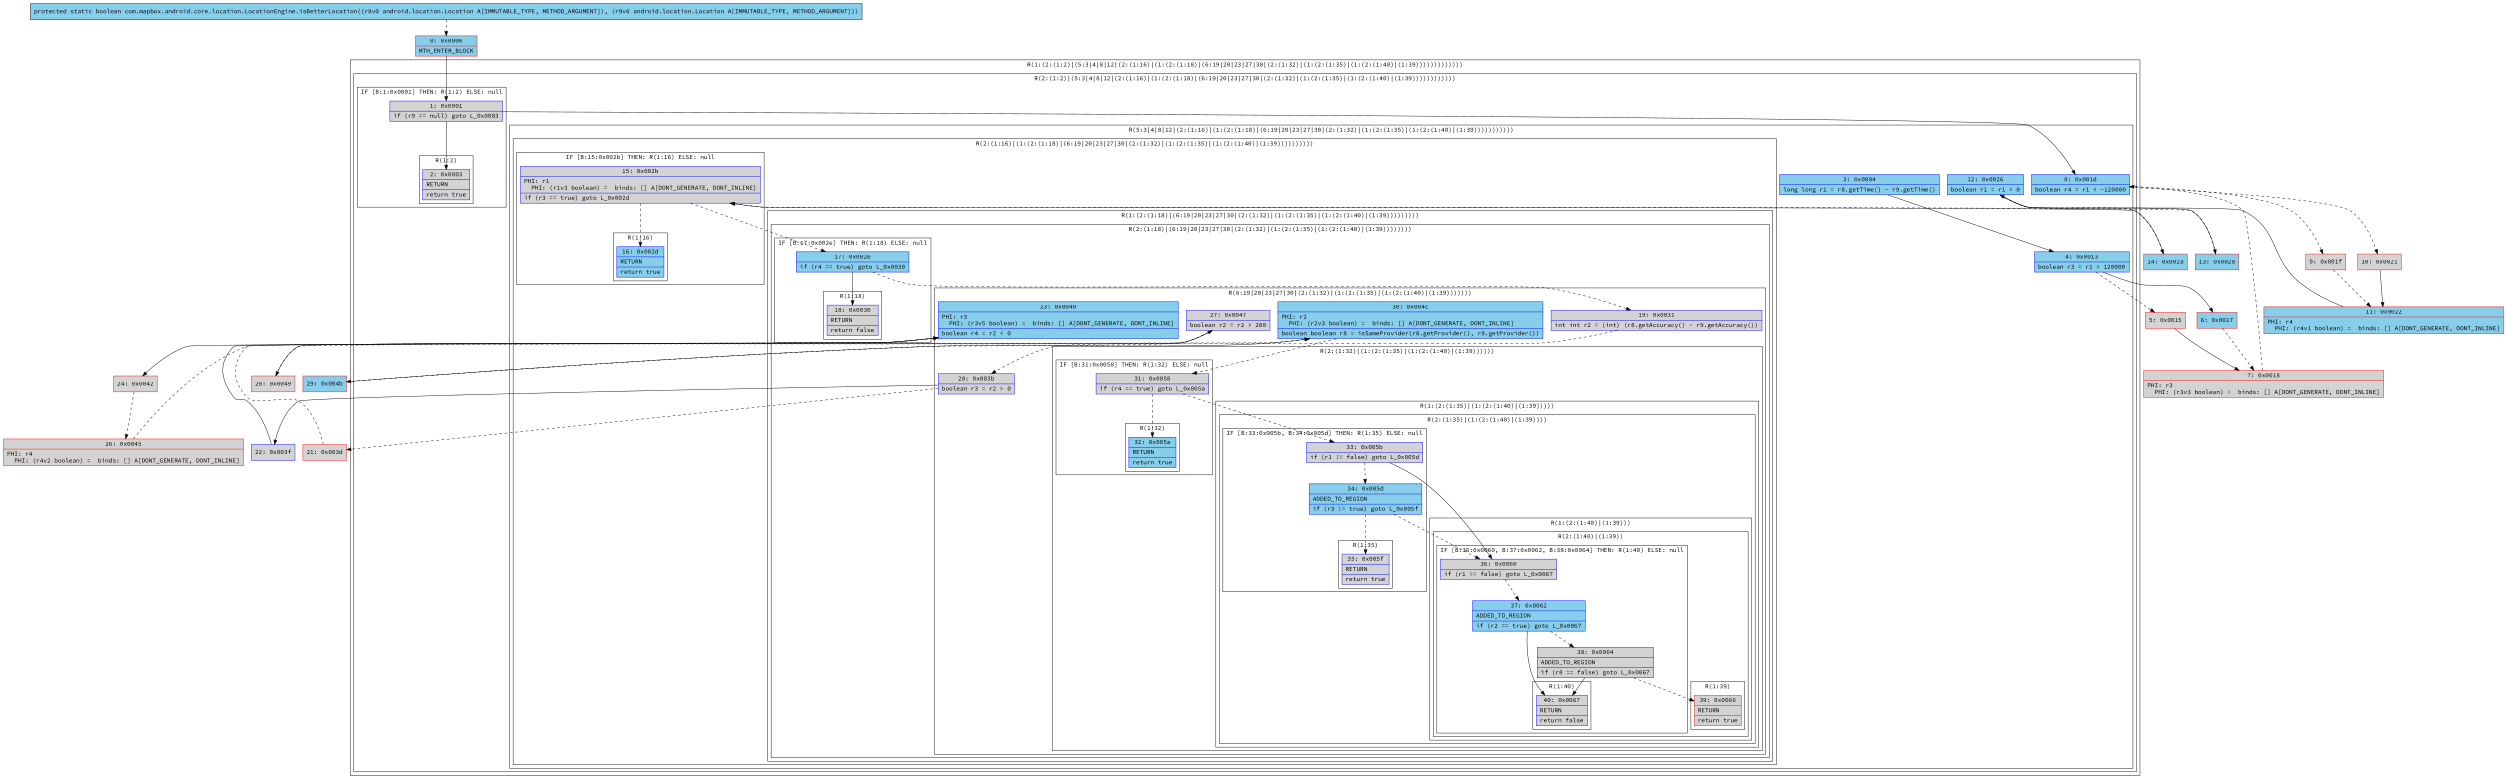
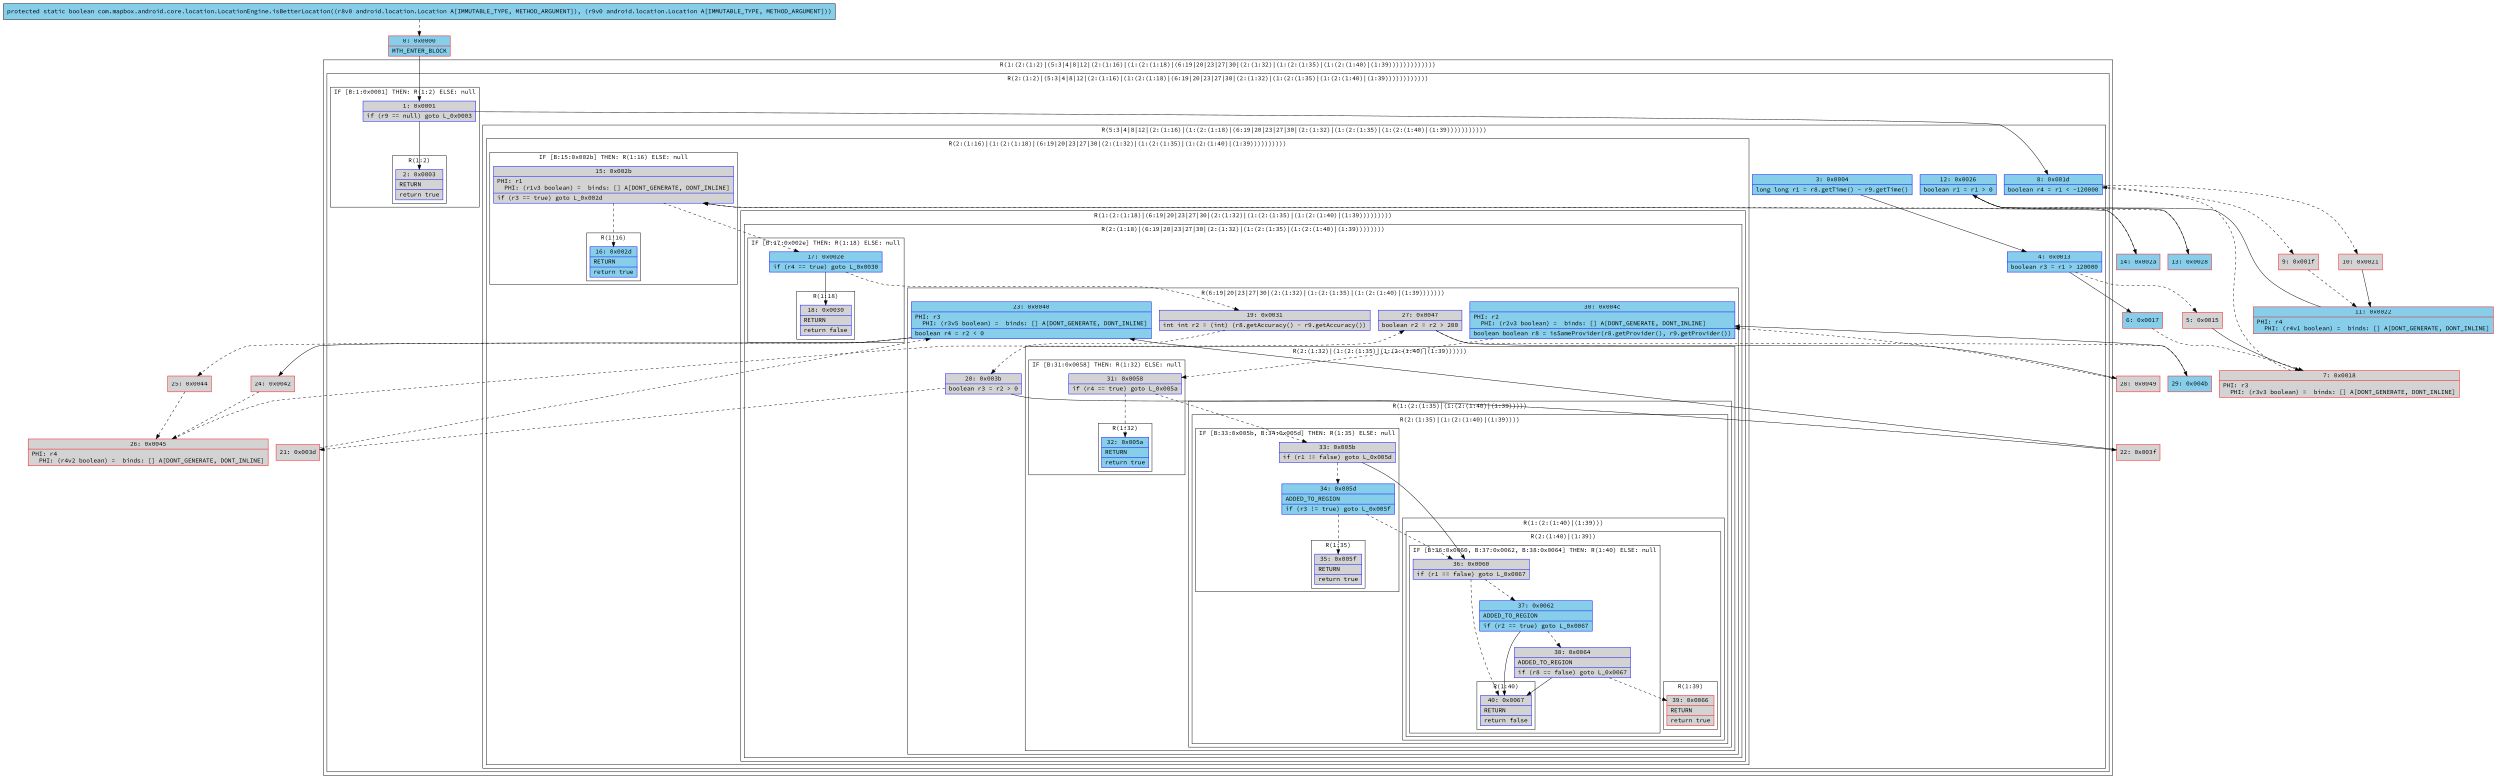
  digraph {
    fontname="Source Code Pro"
    node [color=blue fillcolor=lightgrey fontname="Source Code Pro" shape=record style=filled]
    edge [fontname="Source Code Pro" style=dashed]
    n1 [label="{2\:\ 0x0003|RETURN\l|return true\l}"]
    n2 [label="{1\:\ 0x0001|if (r9 == null) goto L_0x0003\l}"]
    n3 [fillcolor=skyblue label="{16\:\ 0x002d|RETURN\l|return true\l}"]
    n4 [label="{15\:\ 0x002b|PHI: r1 \l  PHI: (r1v3 boolean) =  binds: [] A[DONT_GENERATE, DONT_INLINE]\l|if (r3 == true) goto L_0x002d\l}"]
    n5 [label="{18\:\ 0x0030|RETURN\l|return false\l}"]
    n6 [fillcolor=skyblue label="{17\:\ 0x002e|if (r4 == true) goto L_0x0030\l}"]
    n7 [label="{35\:\ 0x005f|RETURN\l|return true\l}"]
    n8 [label="{33\:\ 0x005b|if (r1 != false) goto L_0x005d\l}"]
    n9 [fillcolor=skyblue label="{34\:\ 0x005d|ADDED_TO_REGION\l|if (r3 != true) goto L_0x005f\l}"]
    n10 [label="{40\:\ 0x0067|RETURN\l|return false\l}"]
    n11 [label="{36\:\ 0x0060|if (r1 == false) goto L_0x0067\l}"]
    n12 [fillcolor=skyblue label="{37\:\ 0x0062|ADDED_TO_REGION\l|if (r2 == true) goto L_0x0067\l}"]
    n13 [label="{38\:\ 0x0064|ADDED_TO_REGION\l|if (r8 == false) goto L_0x0067\l}"]
    n14 [color=red label="{39\:\ 0x0066|RETURN\l|return true\l}"]
    n15 [fillcolor=skyblue label="{32\:\ 0x005a|RETURN\l|return true\l}"]
    n16 [label="{31\:\ 0x0058|if (r4 == true) goto L_0x005a\l}"]
    n17 [label="{19\:\ 0x0031|int int r2 = (int) (r8.getAccuracy() \- r9.getAccuracy())\l}"]
    n18 [label="{20\:\ 0x003b|boolean r3 = r2 \> 0\l}"]
    n19 [fillcolor=skyblue label="{23\:\ 0x0040|PHI: r3 \l  PHI: (r3v5 boolean) =  binds: [] A[DONT_GENERATE, DONT_INLINE]\l|boolean r4 = r2 \< 0\l}"]
    n20 [label="{27\:\ 0x0047|boolean r2 = r2 \> 200\l}"]
    n21 [fillcolor=skyblue label="{30\:\ 0x004c|PHI: r2 \l  PHI: (r2v3 boolean) =  binds: [] A[DONT_GENERATE, DONT_INLINE]\l|boolean boolean r8 = isSameProvider(r8.getProvider(), r9.getProvider())\l}"]
    n22 [fillcolor=skyblue label="{3\:\ 0x0004|long long r1 = r8.getTime() \- r9.getTime()\l}"]
    n23 [fillcolor=skyblue label="{4\:\ 0x0013|boolean r3 = r1 \> 120000\l}"]
    n24 [fillcolor=skyblue label="{8\:\ 0x001d|boolean r4 = r1 \< \-120000\l}"]
    n25 [fillcolor=skyblue label="{12\:\ 0x0026|boolean r1 = r1 \> 0\l}"]
    n26 [color=red label="{21\:\ 0x003d}"]
-   n27 [label="{22\:\ 0x003f}"]
+   n27 [color=red label="{22\:\ 0x003f}"]
    n28 [color=red label="{24\:\ 0x0042}"]
+   n29 [color=red label="{25\:\ 0x0044}"]
    n30 [color=red label="{28\:\ 0x0049}"]
    n31 [color=red fillcolor=skyblue label="{29\:\ 0x004b}"]
    n32 [color=red label="{5\:\ 0x0015}"]
    n33 [color=red fillcolor=skyblue label="{6\:\ 0x0017}"]
    n34 [color=red label="{9\:\ 0x001f}"]
    n35 [color=red label="{10\:\ 0x0021}"]
    n36 [color=red fillcolor=skyblue label="{13\:\ 0x0028}"]
    n37 [color=red fillcolor=skyblue label="{14\:\ 0x002a}"]
    n38 [color=red label="{7\:\ 0x0018|PHI: r3 \l  PHI: (r3v3 boolean) =  binds: [] A[DONT_GENERATE, DONT_INLINE]\l}"]
    n39 [color=red fillcolor=skyblue label="{11\:\ 0x0022|PHI: r4 \l  PHI: (r4v1 boolean) =  binds: [] A[DONT_GENERATE, DONT_INLINE]\l}"]
    n40 [color=red label="{26\:\ 0x0045|PHI: r4 \l  PHI: (r4v2 boolean) =  binds: [] A[DONT_GENERATE, DONT_INLINE]\l}"]
    n41 [color=red fillcolor=skyblue label="{0\:\ 0x0000|MTH_ENTER_BLOCK\l}"]
    n42 [fillcolor=skyblue label="{protected static boolean com.mapbox.android.core.location.LocationEngine.isBetterLocation((r8v0 android.location.Location A[IMMUTABLE_TYPE, METHOD_ARGUMENT]), (r9v0 android.location.Location A[IMMUTABLE_TYPE, METHOD_ARGUMENT])) }" color=""]
    subgraph cluster_1 {
      label="R(1:(2:(1:2)|(5:3|4|8|12|(2:(1:16)|(1:(2:(1:18)|(6:19|20|23|27|30|(2:(1:32)|(1:(2:(1:35)|(1:(2:(1:40)|(1:39)))))))))))))"
      subgraph cluster_2 {
        label="R(2:(1:2)|(5:3|4|8|12|(2:(1:16)|(1:(2:(1:18)|(6:19|20|23|27|30|(2:(1:32)|(1:(2:(1:35)|(1:(2:(1:40)|(1:39))))))))))))"
        subgraph cluster_3 {
          label="IF [B:1:0x0001] THEN: R(1:2) ELSE: null"
          n2
          subgraph cluster_4 {
            label="R(1:2)"
            n1
          }
        }
        subgraph cluster_5 {
          label="R(5:3|4|8|12|(2:(1:16)|(1:(2:(1:18)|(6:19|20|23|27|30|(2:(1:32)|(1:(2:(1:35)|(1:(2:(1:40)|(1:39)))))))))))"
          n22
          n23
          n24
          n25
          subgraph cluster_6 {
            label="R(2:(1:16)|(1:(2:(1:18)|(6:19|20|23|27|30|(2:(1:32)|(1:(2:(1:35)|(1:(2:(1:40)|(1:39))))))))))"
            subgraph cluster_7 {
              label="IF [B:15:0x002b] THEN: R(1:16) ELSE: null"
              n4
              subgraph cluster_8 {
                label="R(1:16)"
                n3
              }
            }
            subgraph cluster_9 {
              label="R(1:(2:(1:18)|(6:19|20|23|27|30|(2:(1:32)|(1:(2:(1:35)|(1:(2:(1:40)|(1:39)))))))))"
              subgraph cluster_10 {
                label="R(2:(1:18)|(6:19|20|23|27|30|(2:(1:32)|(1:(2:(1:35)|(1:(2:(1:40)|(1:39))))))))"
                subgraph cluster_11 {
                  label="IF [B:17:0x002e] THEN: R(1:18) ELSE: null"
                  n6
                  subgraph cluster_12 {
                    label="R(1:18)"
                    n5
                  }
                }
                subgraph cluster_13 {
                  label="R(6:19|20|23|27|30|(2:(1:32)|(1:(2:(1:35)|(1:(2:(1:40)|(1:39)))))))"
                  n17
                  n18
                  n19
                  n20
                  n21
                  subgraph cluster_14 {
                    label="R(2:(1:32)|(1:(2:(1:35)|(1:(2:(1:40)|(1:39))))))"
                    subgraph cluster_15 {
                      label="R(1:(2:(1:35)|(1:(2:(1:40)|(1:39)))))"
                      subgraph cluster_16 {
                        label="R(2:(1:35)|(1:(2:(1:40)|(1:39))))"
                        subgraph cluster_17 {
                          label="IF [B:33:0x005b, B:34:0x005d] THEN: R(1:35) ELSE: null"
                          n8
                          n9
                          subgraph cluster_18 {
                            label="R(1:35)"
                            n7
                          }
                        }
                        subgraph cluster_19 {
                          label="R(1:(2:(1:40)|(1:39)))"
                          subgraph cluster_20 {
                            label="R(2:(1:40)|(1:39))"
                            subgraph cluster_21 {
                              label="IF [B:36:0x0060, B:37:0x0062, B:38:0x0064] THEN: R(1:40) ELSE: null"
                              n11
                              n12
                              n13
                              subgraph cluster_22 {
                                label="R(1:40)"
                                n10
                              }
                            }
                            subgraph cluster_23 {
                              label="R(1:39)"
                              n14
                            }
                          }
                        }
                      }
                    }
                    subgraph cluster_24 {
                      label="IF [B:31:0x0058] THEN: R(1:32) ELSE: null"
                      n16
                      subgraph cluster_25 {
                        label="R(1:32)"
                        n15
                      }
                    }
                  }
                }
              }
            }
          }
        }
      }
    }
    n2 -> n1 [style=solid]
    n2 -> n24 [style=solid]
    n4 -> n3
    n4 -> n6
    n6 -> n5 [style=solid]
    n6 -> n17
    n8 -> n9
    n8 -> n11 [style=solid]
    n9 -> n7
    n9 -> n11
+   n11 -> n10
    n11 -> n12
    n12 -> n10 [style=solid]
    n12 -> n13
    n13 -> n10 [style=solid]
    n13 -> n14
    n16 -> n8
    n16 -> n15
    n17 -> n18
    n18 -> n26
    n18 -> n27 [style=solid]
    n19 -> n28 [style=solid]
+   n19 -> n29
    n20 -> n30 [style=solid]
    n20 -> n31
    n21 -> n16
    n22 -> n23 [style=solid]
    n23 -> n32
    n23 -> n33 [style=solid]
    n24 -> n34
    n24 -> n35
    n25 -> n36 [style=solid]
    n25 -> n37
    n26 -> n19
    n27 -> n19 [style=solid]
    n28 -> n40
+   n29 -> n40
    n30 -> n21
    n31 -> n21 [style=solid]
    n32 -> n38 [style=solid]
    n33 -> n38
    n34 -> n39
    n35 -> n39 [style=solid]
    n36 -> n4
    n37 -> n4 [style=solid]
    n38 -> n24
    n39 -> n25 [style=solid]
    n40 -> n20
    n41 -> n2 [style=solid]
    n42 -> n41
  }
